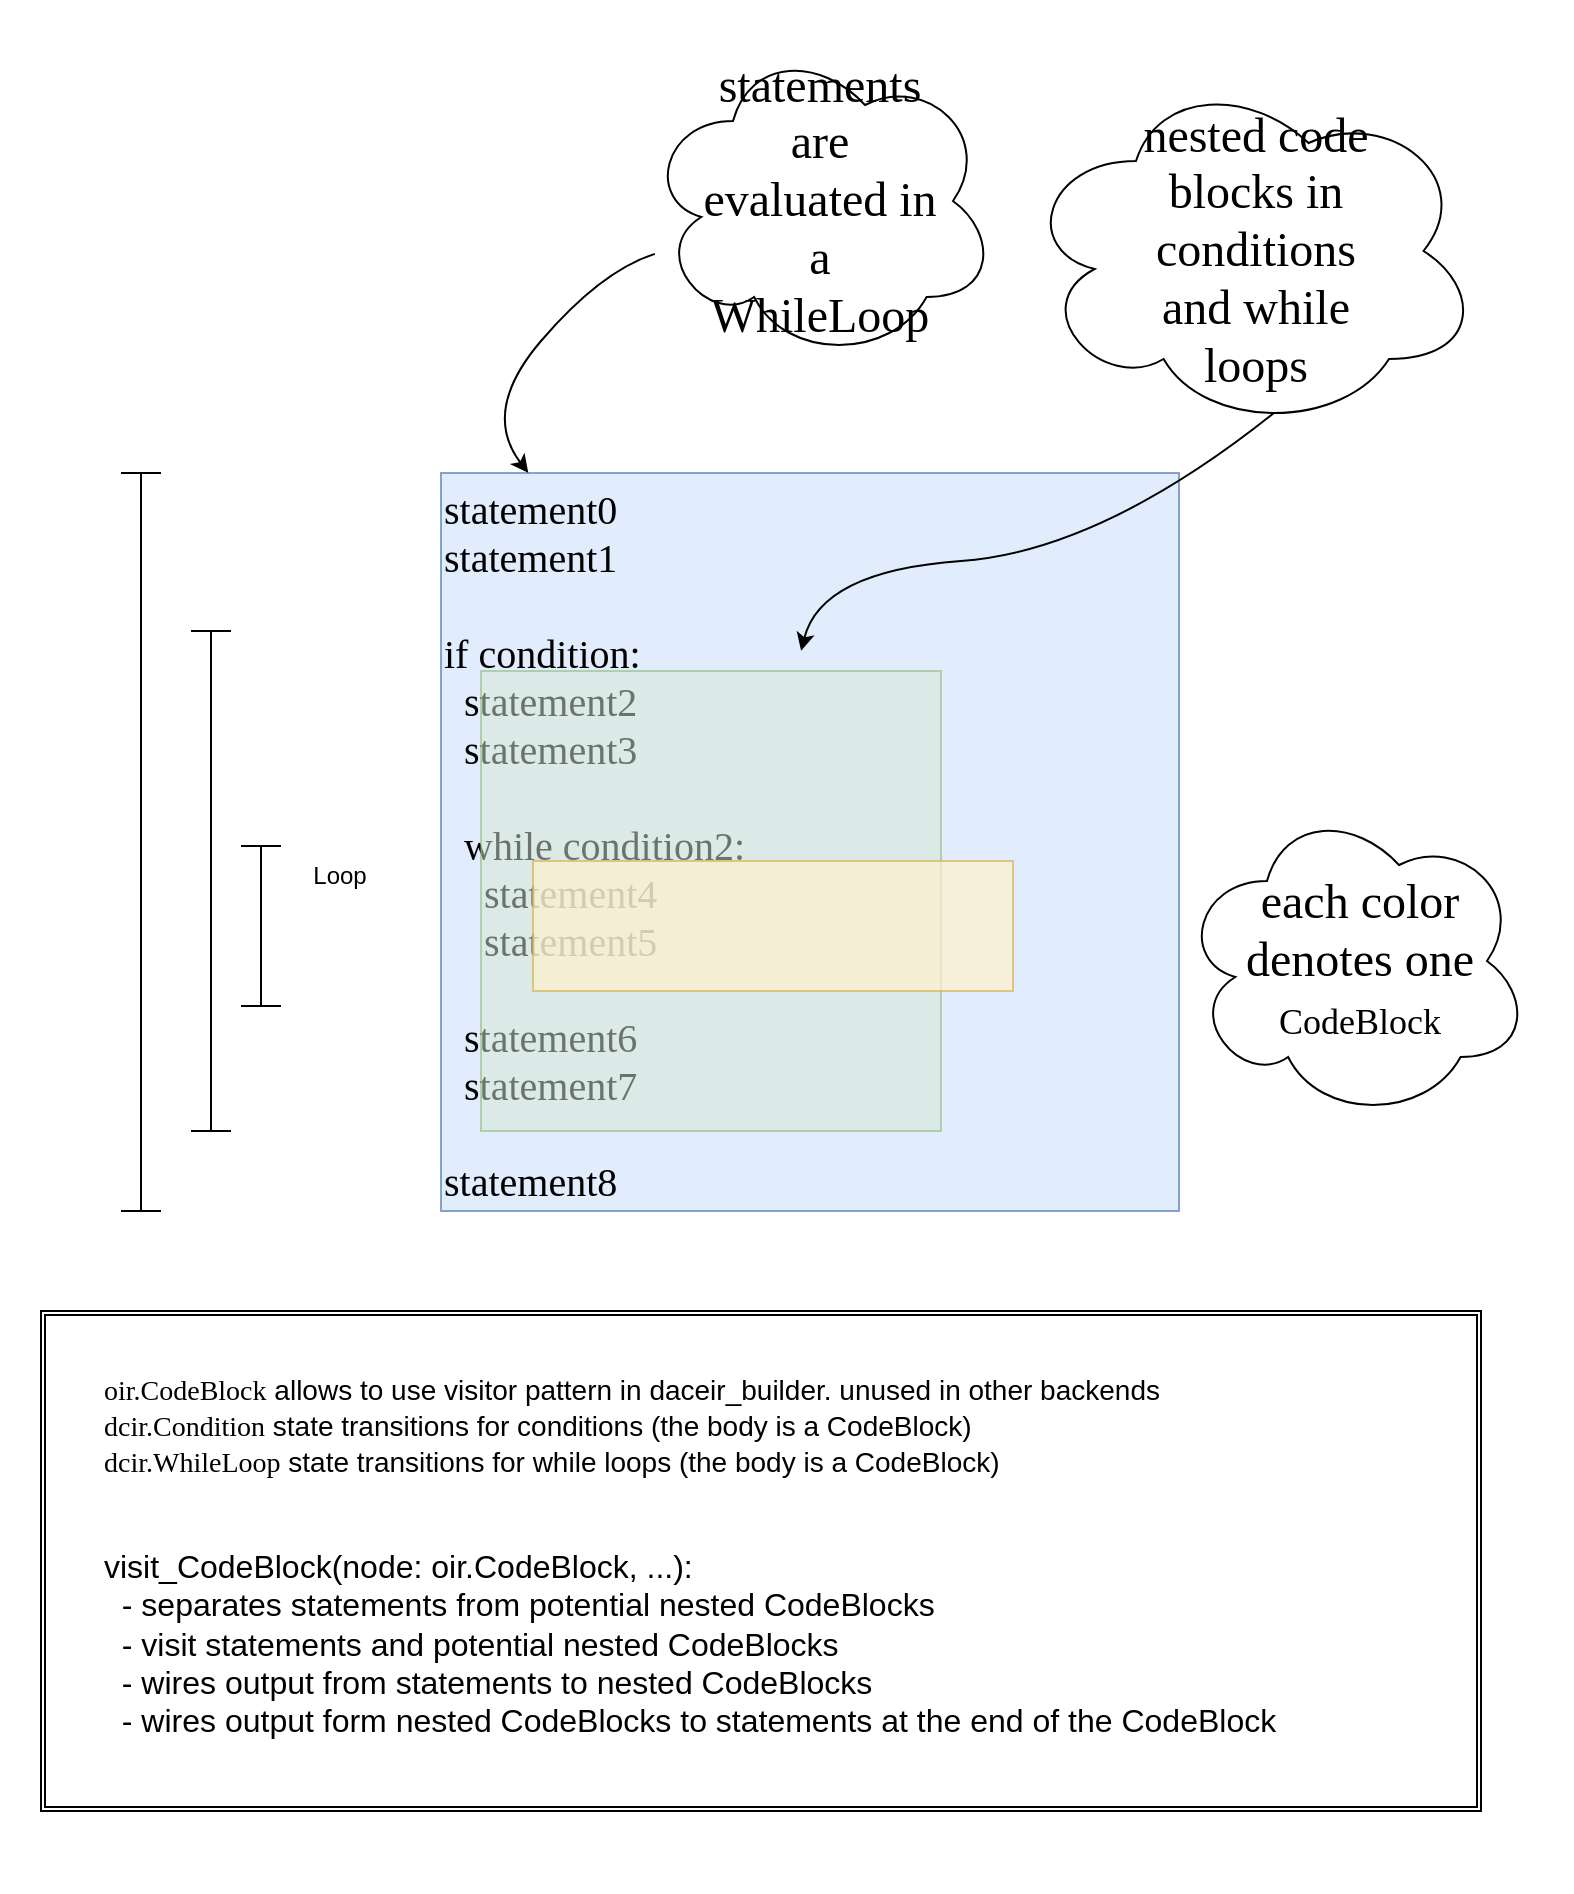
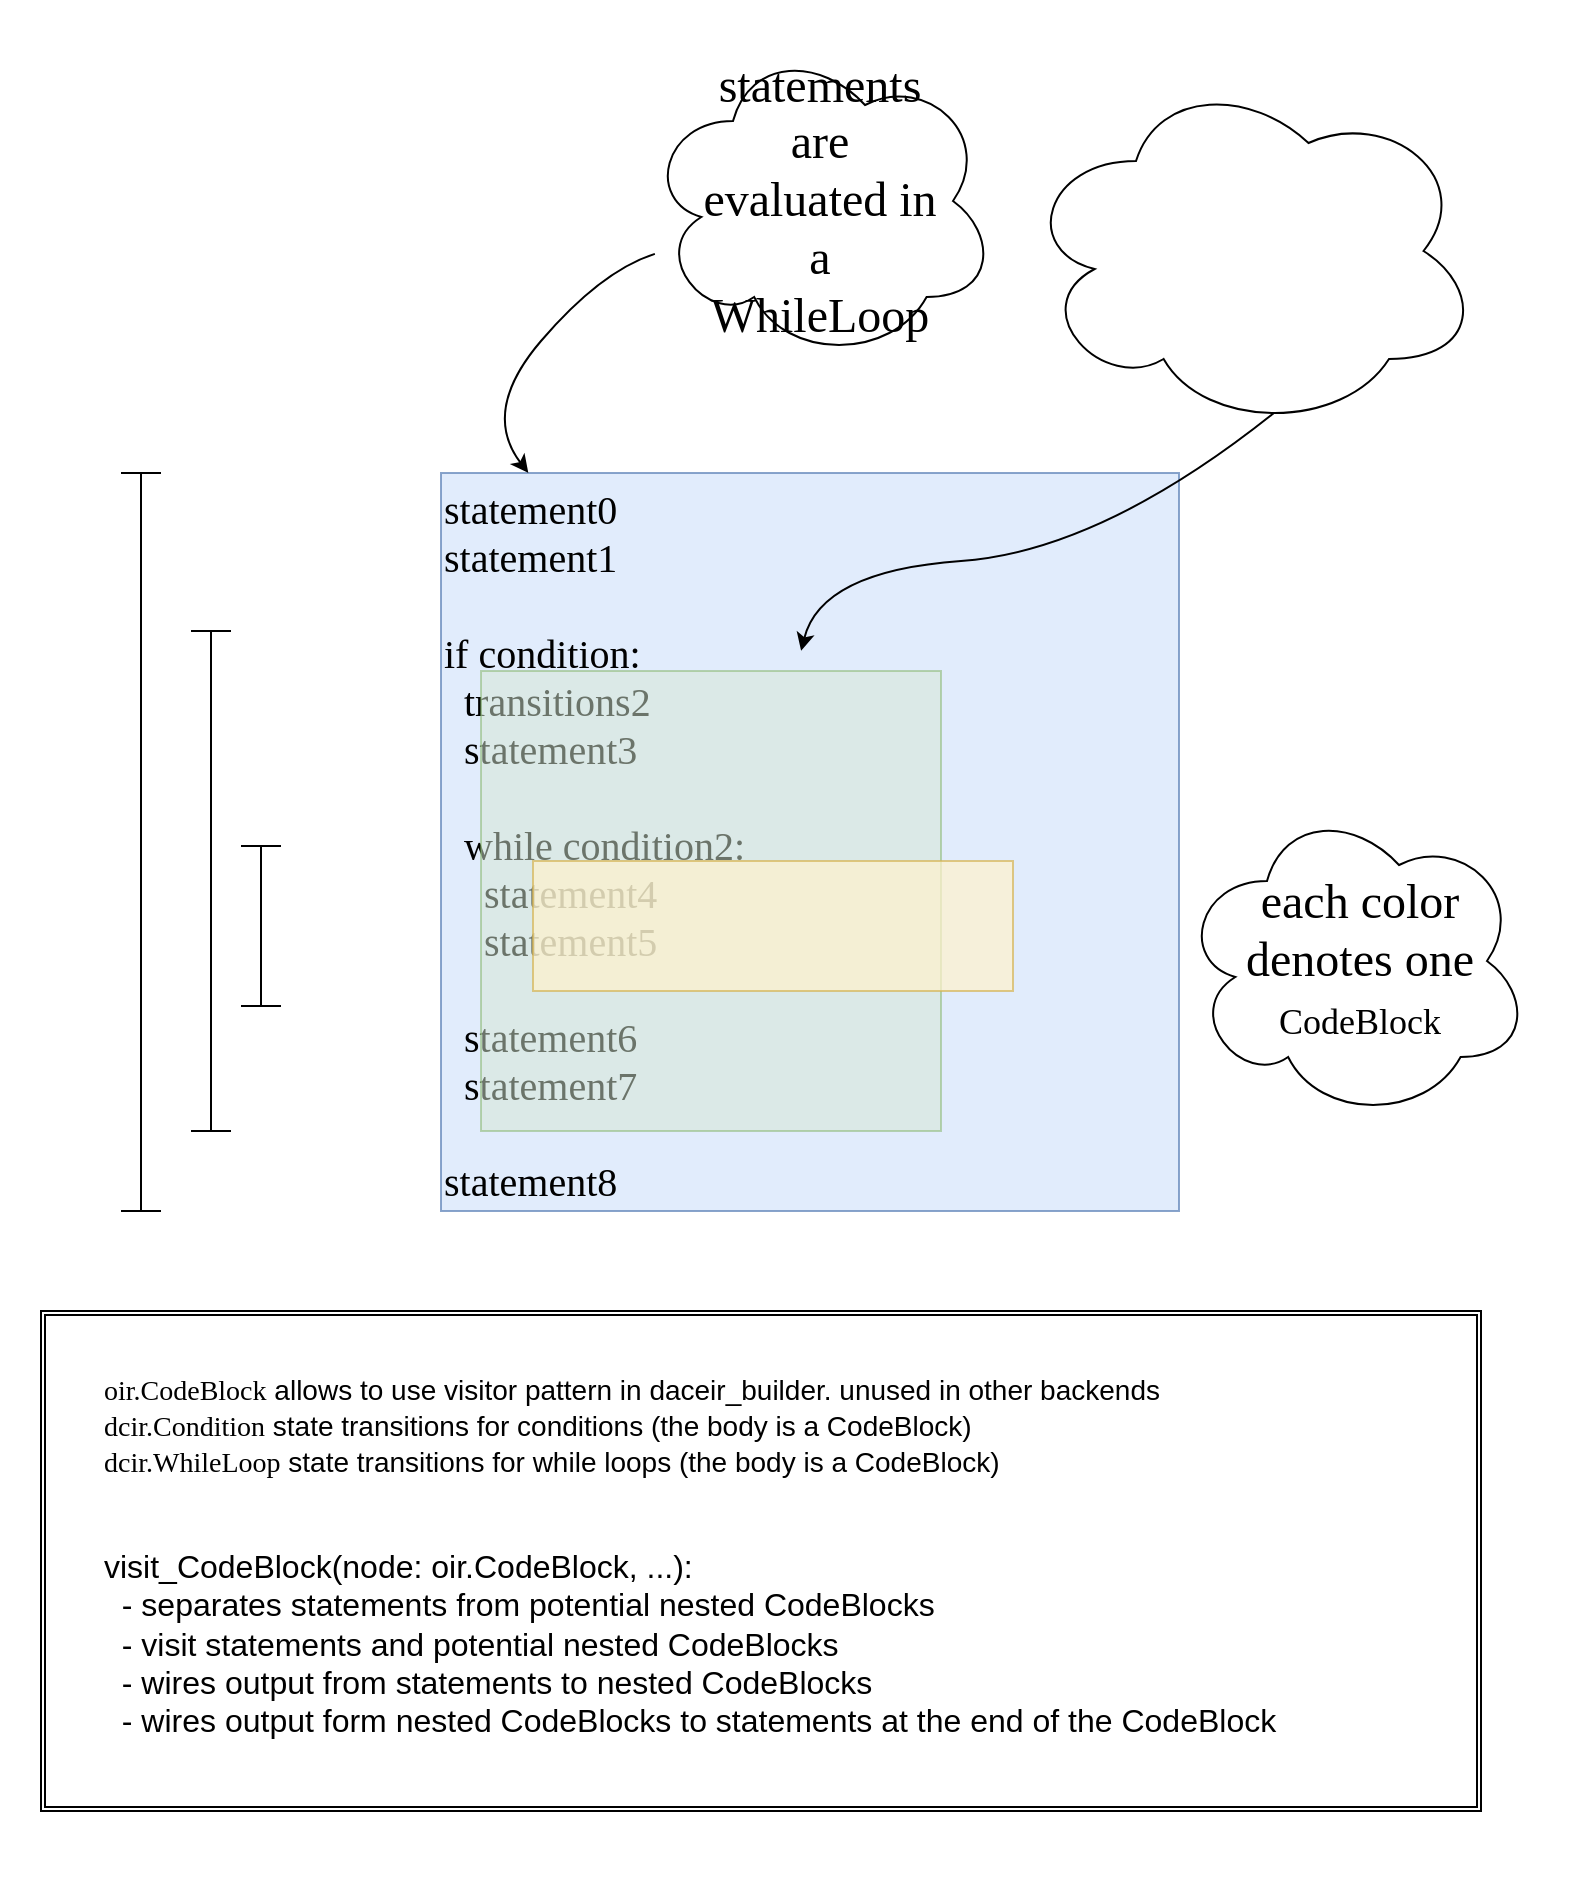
  <mxCell id="0" />
  <mxCell id="1" parent="0" />
  <mxCell id="2" value="" style="shape=ext;double=1;rounded=0;whiteSpace=wrap;html=1;" parent="1" vertex="1"><mxGeometry x="20" y="655" width="720" height="250" as="geometry" /></mxCell>
  <mxCell id="3" value="" style="ellipse;shape=cloud;whiteSpace=wrap;html=1;" parent="1" vertex="1"><mxGeometry x="589" y="400" width="176" height="160" as="geometry" /></mxCell>
  <mxCell id="4" value="" style="ellipse;shape=cloud;whiteSpace=wrap;html=1;" parent="1" vertex="1"><mxGeometry x="322" y="20" width="176" height="160" as="geometry" /></mxCell>
- <mxCell id="5" value="&lt;div style=&quot;font-size: 20px;&quot;&gt;&lt;font style=&quot;font-size: 20px;&quot;&gt;statement0&lt;/font&gt;&lt;/div&gt;&lt;div style=&quot;font-size: 20px;&quot;&gt;&lt;font style=&quot;font-size: 20px;&quot;&gt;statement1&lt;/font&gt;&lt;/div&gt;&lt;div style=&quot;font-size: 20px;&quot;&gt;&lt;font style=&quot;font-size: 20px;&quot;&gt;&lt;br&gt;&lt;/font&gt;&lt;/div&gt;&lt;div style=&quot;font-size: 20px;&quot;&gt;&lt;font style=&quot;font-size: 20px;&quot;&gt;if condition:&lt;br&gt;&lt;/font&gt;&lt;/div&gt;&lt;div style=&quot;font-size: 20px;&quot;&gt;&lt;font style=&quot;font-size: 20px;&quot;&gt;&amp;nbsp; statement2&lt;/font&gt;&lt;/div&gt;&lt;div style=&quot;font-size: 20px;&quot;&gt;&lt;font style=&quot;font-size: 20px;&quot;&gt;&amp;nbsp; statement3&lt;/font&gt;&lt;/div&gt;&lt;div style=&quot;font-size: 20px;&quot;&gt;&lt;font style=&quot;font-size: 20px;&quot;&gt;&lt;br&gt;&lt;/font&gt;&lt;/div&gt;&lt;div style=&quot;font-size: 20px;&quot;&gt;&lt;font style=&quot;font-size: 20px;&quot;&gt;&amp;nbsp; while condition2:&lt;/font&gt;&lt;/div&gt;&lt;div style=&quot;font-size: 20px;&quot;&gt;&lt;font style=&quot;font-size: 20px;&quot;&gt;&amp;nbsp;&amp;nbsp;&amp;nbsp; statement4&lt;/font&gt;&lt;/div&gt;&lt;div style=&quot;font-size: 20px;&quot;&gt;&lt;font style=&quot;font-size: 20px;&quot;&gt;&amp;nbsp;&amp;nbsp;&amp;nbsp; statement5&lt;/font&gt;&lt;/div&gt;&lt;div style=&quot;font-size: 20px;&quot;&gt;&lt;font style=&quot;font-size: 20px;&quot;&gt;&lt;br&gt;&lt;/font&gt;&lt;/div&gt;&lt;div style=&quot;font-size: 20px;&quot;&gt;&lt;font style=&quot;font-size: 20px;&quot;&gt;&amp;nbsp; statement6&lt;/font&gt;&lt;/div&gt;&lt;div style=&quot;font-size: 20px;&quot;&gt;&lt;font style=&quot;font-size: 20px;&quot;&gt;&amp;nbsp; statement7&lt;/font&gt;&lt;/div&gt;&lt;div style=&quot;font-size: 20px;&quot;&gt;&lt;font style=&quot;font-size: 20px;&quot;&gt;&lt;br&gt;&lt;/font&gt;&lt;/div&gt;&lt;div style=&quot;font-size: 20px;&quot;&gt;&lt;font style=&quot;font-size: 20px;&quot;&gt;&lt;font style=&quot;font-size: 20px;&quot;&gt;statement8&lt;/font&gt;&lt;font style=&quot;font-size: 20px;&quot;&gt;&lt;br&gt;&lt;/font&gt;&lt;/font&gt;&lt;/div&gt;" style="whiteSpace=wrap;html=1;aspect=fixed;fontFamily=Courier Prime;fontSource=https%3A%2F%2Ffonts.googleapis.com%2Fcss%3Ffamily%3DCourier%2BPrime;align=left;verticalAlign=top;fillColor=#dae8fc;strokeColor=#6c8ebf;opacity=80;" parent="1" vertex="1"><mxGeometry x="220" y="236" width="369" height="369" as="geometry" /></mxCell>
+ <mxCell id="5" value="&lt;div style=&quot;font-size: 20px;&quot;&gt;&lt;font style=&quot;font-size: 20px;&quot;&gt;statement0&lt;/font&gt;&lt;/div&gt;&lt;div style=&quot;font-size: 20px;&quot;&gt;&lt;font style=&quot;font-size: 20px;&quot;&gt;statement1&lt;/font&gt;&lt;/div&gt;&lt;div style=&quot;font-size: 20px;&quot;&gt;&lt;font style=&quot;font-size: 20px;&quot;&gt;&lt;br&gt;&lt;/font&gt;&lt;/div&gt;&lt;div style=&quot;font-size: 20px;&quot;&gt;&lt;font style=&quot;font-size: 20px;&quot;&gt;if condition:&lt;br&gt;&lt;/font&gt;&lt;/div&gt;&lt;div style=&quot;font-size: 20px;&quot;&gt;&lt;font style=&quot;font-size: 20px;&quot;&gt;&amp;nbsp; transitions2&lt;/font&gt;&lt;/div&gt;&lt;div style=&quot;font-size: 20px;&quot;&gt;&lt;font style=&quot;font-size: 20px;&quot;&gt;&amp;nbsp; statement3&lt;/font&gt;&lt;/div&gt;&lt;div style=&quot;font-size: 20px;&quot;&gt;&lt;font style=&quot;font-size: 20px;&quot;&gt;&lt;br&gt;&lt;/font&gt;&lt;/div&gt;&lt;div style=&quot;font-size: 20px;&quot;&gt;&lt;font style=&quot;font-size: 20px;&quot;&gt;&amp;nbsp; while condition2:&lt;/font&gt;&lt;/div&gt;&lt;div style=&quot;font-size: 20px;&quot;&gt;&lt;font style=&quot;font-size: 20px;&quot;&gt;&amp;nbsp;&amp;nbsp;&amp;nbsp; statement4&lt;/font&gt;&lt;/div&gt;&lt;div style=&quot;font-size: 20px;&quot;&gt;&lt;font style=&quot;font-size: 20px;&quot;&gt;&amp;nbsp;&amp;nbsp;&amp;nbsp; statement5&lt;/font&gt;&lt;/div&gt;&lt;div style=&quot;font-size: 20px;&quot;&gt;&lt;font style=&quot;font-size: 20px;&quot;&gt;&lt;br&gt;&lt;/font&gt;&lt;/div&gt;&lt;div style=&quot;font-size: 20px;&quot;&gt;&lt;font style=&quot;font-size: 20px;&quot;&gt;&amp;nbsp; statement6&lt;/font&gt;&lt;/div&gt;&lt;div style=&quot;font-size: 20px;&quot;&gt;&lt;font style=&quot;font-size: 20px;&quot;&gt;&amp;nbsp; statement7&lt;/font&gt;&lt;/div&gt;&lt;div style=&quot;font-size: 20px;&quot;&gt;&lt;font style=&quot;font-size: 20px;&quot;&gt;&lt;br&gt;&lt;/font&gt;&lt;/div&gt;&lt;div style=&quot;font-size: 20px;&quot;&gt;&lt;font style=&quot;font-size: 20px;&quot;&gt;&lt;font style=&quot;font-size: 20px;&quot;&gt;statement8&lt;/font&gt;&lt;font style=&quot;font-size: 20px;&quot;&gt;&lt;br&gt;&lt;/font&gt;&lt;/font&gt;&lt;/div&gt;" style="whiteSpace=wrap;html=1;aspect=fixed;fontFamily=Courier Prime;fontSource=https%3A%2F%2Ffonts.googleapis.com%2Fcss%3Ffamily%3DCourier%2BPrime;align=left;verticalAlign=top;fillColor=#dae8fc;strokeColor=#6c8ebf;opacity=80;" parent="1" vertex="1"><mxGeometry x="220" y="236" width="369" height="369" as="geometry" /></mxCell>
  <mxCell id="6" value="" style="whiteSpace=wrap;html=1;aspect=fixed;fillColor=#d5e8d4;strokeColor=#82b366;opacity=50;" parent="1" vertex="1"><mxGeometry x="240" y="335" width="230" height="230" as="geometry" /></mxCell>
  <mxCell id="7" value="" style="rounded=0;whiteSpace=wrap;html=1;fillColor=#fff2cc;strokeColor=#d6b656;opacity=70;" parent="1" vertex="1"><mxGeometry x="266" y="430" width="240" height="65" as="geometry" /></mxCell>
  <mxCell id="8" value="" style="shape=crossbar;whiteSpace=wrap;html=1;rounded=1;direction=south;" parent="1" vertex="1"><mxGeometry x="60" y="236" width="20" height="369" as="geometry" /></mxCell>
  <mxCell id="9" value="" style="shape=crossbar;whiteSpace=wrap;html=1;rounded=1;direction=south;" parent="1" vertex="1"><mxGeometry x="95" y="315" width="20" height="250" as="geometry" /></mxCell>
  <mxCell id="10" value="" style="shape=crossbar;whiteSpace=wrap;html=1;rounded=1;direction=south;" parent="1" vertex="1"><mxGeometry x="120" y="422.5" width="20" height="80" as="geometry" /></mxCell>
- <mxCell id="11" value="&lt;div&gt;Loop&lt;/div&gt;" style="text;html=1;align=center;verticalAlign=middle;whiteSpace=wrap;rounded=0;" parent="1" vertex="1"><mxGeometry x="140" y="422.5" width="60" height="30" as="geometry" /></mxCell>
  <mxCell id="12" value="&lt;font style=&quot;font-size: 24px;&quot; data-font-src=&quot;https://fonts.googleapis.com/css?family=Caveat&quot; face=&quot;Caveat&quot;&gt;statements are evaluated in a WhileLoop&lt;/font&gt;" style="text;html=1;align=center;verticalAlign=middle;whiteSpace=wrap;rounded=0;" parent="1" vertex="1"><mxGeometry x="350" y="35" width="120" height="130" as="geometry" /></mxCell>
  <mxCell id="13" value="" style="curved=1;endArrow=classic;html=1;rounded=0;" parent="1" source="4" target="5" edge="1"><mxGeometry width="50" height="50" relative="1" as="geometry"><mxPoint x="280" y="95" as="sourcePoint" /><mxPoint x="300" y="85" as="targetPoint" /><Array as="points"><mxPoint x="300" y="135" /><mxPoint x="240" y="205" /></Array></mxGeometry></mxCell>
  <mxCell id="14" value="" style="ellipse;shape=cloud;whiteSpace=wrap;html=1;" parent="1" vertex="1"><mxGeometry x="510" y="35" width="230" height="180" as="geometry" /></mxCell>
- <mxCell id="15" value="&lt;font data-font-src=&quot;https://fonts.googleapis.com/css?family=Caveat&quot; face=&quot;Caveat&quot; style=&quot;font-size: 24px;&quot;&gt;nested code blocks in conditions and while loops&lt;/font&gt;" style="text;html=1;align=center;verticalAlign=middle;whiteSpace=wrap;rounded=0;" parent="1" vertex="1"><mxGeometry x="568" y="60" width="120" height="130" as="geometry" /></mxCell>
  <mxCell id="16" value="" style="curved=1;endArrow=classic;html=1;rounded=0;exitX=0.55;exitY=0.95;exitDx=0;exitDy=0;exitPerimeter=0;entryX=0.488;entryY=0.241;entryDx=0;entryDy=0;entryPerimeter=0;" parent="1" source="14" target="5" edge="1"><mxGeometry width="50" height="50" relative="1" as="geometry"><mxPoint x="650" y="335" as="sourcePoint" /><mxPoint x="700" y="285" as="targetPoint" /><Array as="points"><mxPoint x="550" y="275" /><mxPoint x="410" y="285" /></Array></mxGeometry></mxCell>
  <mxCell id="17" value="&lt;font style=&quot;font-size: 24px;&quot; data-font-src=&quot;https://fonts.googleapis.com/css?family=Caveat&quot; face=&quot;Caveat&quot;&gt;each color denotes one &lt;/font&gt;&lt;font style=&quot;font-size: 18px;&quot; face=&quot;Courier Prime&quot; data-font-src=&quot;https://fonts.googleapis.com/css?family=Courier+Prime&quot;&gt;CodeBlock&lt;/font&gt;&lt;font style=&quot;font-size: 24px;&quot; data-font-src=&quot;https://fonts.googleapis.com/css?family=Caveat&quot; face=&quot;Caveat&quot;&gt;&lt;br&gt;&lt;/font&gt;" style="text;html=1;align=center;verticalAlign=middle;whiteSpace=wrap;rounded=0;" parent="1" vertex="1"><mxGeometry x="620" y="415" width="120" height="130" as="geometry" /></mxCell>
  <mxCell id="18" value="&lt;div align=&quot;left&quot;&gt;&lt;font style=&quot;font-size: 14px; background-color: transparent;&quot; data-font-src=&quot;https://fonts.googleapis.com/css?family=Courier+Prime&quot; face=&quot;Courier Prime&quot;&gt;oir.CodeBlock&lt;/font&gt;&lt;span style=&quot;font-size: 14px; background-color: transparent;&quot;&gt; allows to use visitor pattern in daceir_builder. unused in other backends&lt;/span&gt;&lt;/div&gt;&lt;div align=&quot;left&quot;&gt;&lt;font style=&quot;font-size: 14px;&quot;&gt;&lt;font data-font-src=&quot;https://fonts.googleapis.com/css?family=Courier+Prime&quot; face=&quot;Courier Prime&quot;&gt;dcir.Condition&lt;/font&gt; state transitions for conditions (the body is a CodeBlock)&lt;br&gt;&lt;/font&gt;&lt;/div&gt;&lt;div align=&quot;left&quot;&gt;&lt;font style=&quot;font-size: 14px;&quot;&gt;&lt;font data-font-src=&quot;https://fonts.googleapis.com/css?family=Courier+Prime&quot; face=&quot;Courier Prime&quot;&gt;dcir.WhileLoop&lt;/font&gt; state transitions for while loops (the body is a CodeBlock)&lt;br&gt;&lt;/font&gt;&lt;/div&gt;&lt;div align=&quot;left&quot;&gt;&lt;font style=&quot;font-size: 14px;&quot;&gt;&lt;br&gt;&lt;/font&gt;&lt;/div&gt;&lt;div&gt;&lt;font style=&quot;font-size: 14px;&quot;&gt;&lt;br&gt;&lt;/font&gt;&lt;/div&gt;&lt;div&gt;&lt;font size=&quot;3&quot;&gt;visit_CodeBlock(node: oir.CodeBlock, ...):&lt;/font&gt;&lt;/div&gt;&lt;div&gt;&lt;font size=&quot;3&quot;&gt;&amp;nbsp; - separates statements from potential nested CodeBlocks&lt;/font&gt;&lt;/div&gt;&lt;div&gt;&lt;font size=&quot;3&quot;&gt;&amp;nbsp; - visit statements and potential nested CodeBlocks&lt;/font&gt;&lt;/div&gt;&lt;div&gt;&lt;font size=&quot;3&quot;&gt;&amp;nbsp; - wires output from statements to nested CodeBlocks&lt;/font&gt;&lt;/div&gt;&lt;div&gt;&lt;font size=&quot;3&quot;&gt;&amp;nbsp; - wires output form nested CodeBlocks to statements at the end of the CodeBlock&lt;/font&gt;&lt;/div&gt;&lt;div&gt;&lt;font size=&quot;3&quot;&gt;&lt;br&gt;&lt;/font&gt;&lt;/div&gt;&lt;div&gt;&lt;br&gt;&lt;/div&gt;" style="text;html=1;align=left;verticalAlign=middle;whiteSpace=wrap;rounded=0;" parent="1" vertex="1"><mxGeometry x="50" y="665" width="680" height="260" as="geometry" /></mxCell>
